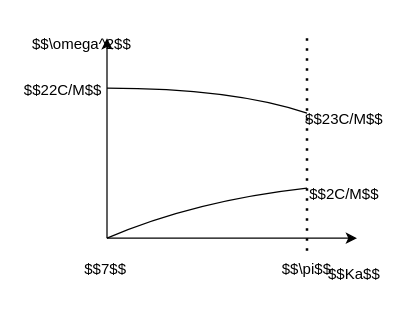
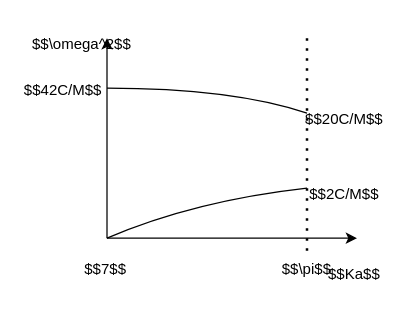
  <mxCell id="0" />
  <mxCell id="1" parent="0" />
  <mxCell id="2" value="" style="endArrow=classic;html=1;rounded=0;" edge="1" parent="1"><mxGeometry width="50" height="50" relative="1" as="geometry"><mxPoint x="85" y="190" as="sourcePoint" /><mxPoint x="85" y="30" as="targetPoint" /></mxGeometry></mxCell>
  <mxCell id="3" value="" style="endArrow=classic;html=1;rounded=0;" edge="1" parent="1"><mxGeometry width="50" height="50" relative="1" as="geometry"><mxPoint x="85" y="190" as="sourcePoint" /><mxPoint x="285" y="190" as="targetPoint" /></mxGeometry></mxCell>
  <mxCell id="4" value="" style="endArrow=none;html=1;curved=1;" edge="1" parent="1"><mxGeometry width="50" height="50" relative="1" as="geometry"><mxPoint x="85" y="70" as="sourcePoint" /><mxPoint x="245" y="90" as="targetPoint" /><Array as="points"><mxPoint x="185" y="70" /></Array></mxGeometry></mxCell>
  <mxCell id="5" value="" style="endArrow=none;html=1;curved=1;" edge="1" parent="1"><mxGeometry width="50" height="50" relative="1" as="geometry"><mxPoint x="85" y="190" as="sourcePoint" /><mxPoint x="245" y="150" as="targetPoint" /><Array as="points"><mxPoint x="155" y="160" /></Array></mxGeometry></mxCell>
- <mxCell id="6" value="$$22C/M$$" style="text;html=1;strokeColor=none;fillColor=none;align=center;verticalAlign=middle;whiteSpace=wrap;rounded=0;" vertex="1" parent="1"><mxGeometry x="20" y="57" width="60" height="30" as="geometry" /></mxCell>
+ <mxCell id="6" value="$$42C/M$$" style="text;html=1;strokeColor=none;fillColor=none;align=center;verticalAlign=middle;whiteSpace=wrap;rounded=0;" vertex="1" parent="1"><mxGeometry x="20" y="57" width="60" height="30" as="geometry" /></mxCell>
  <mxCell id="7" value="$$2C/M$$" style="text;html=1;strokeColor=none;fillColor=none;align=center;verticalAlign=middle;whiteSpace=wrap;rounded=0;" vertex="1" parent="1"><mxGeometry x="245" y="140" width="60" height="30" as="geometry" /></mxCell>
- <mxCell id="8" value="$$23C/M$$" style="text;html=1;strokeColor=none;fillColor=none;align=center;verticalAlign=middle;whiteSpace=wrap;rounded=0;" vertex="1" parent="1"><mxGeometry x="245" y="80" width="60" height="30" as="geometry" /></mxCell>
+ <mxCell id="8" value="$$20C/M$$" style="text;html=1;strokeColor=none;fillColor=none;align=center;verticalAlign=middle;whiteSpace=wrap;rounded=0;" vertex="1" parent="1"><mxGeometry x="245" y="80" width="60" height="30" as="geometry" /></mxCell>
  <mxCell id="9" value="$$\omega^2$$" style="text;html=1;strokeColor=none;fillColor=none;align=center;verticalAlign=middle;whiteSpace=wrap;rounded=0;" vertex="1" parent="1"><mxGeometry x="35" y="20" width="60" height="30" as="geometry" /></mxCell>
  <mxCell id="10" value="$$Ka$$" style="text;html=1;strokeColor=none;fillColor=none;align=center;verticalAlign=middle;whiteSpace=wrap;rounded=0;" vertex="1" parent="1"><mxGeometry x="253" y="204" width="60" height="30" as="geometry" /></mxCell>
  <mxCell id="11" value="" style="endArrow=none;dashed=1;html=1;dashPattern=1 3;strokeWidth=2;curved=1;" edge="1" parent="1"><mxGeometry width="50" height="50" relative="1" as="geometry"><mxPoint x="245" y="200" as="sourcePoint" /><mxPoint x="245" y="30" as="targetPoint" /></mxGeometry></mxCell>
  <mxCell id="12" value="$$\pi$$" style="text;html=1;strokeColor=none;fillColor=none;align=center;verticalAlign=middle;whiteSpace=wrap;rounded=0;" vertex="1" parent="1"><mxGeometry x="215" y="200" width="60" height="30" as="geometry" /></mxCell>
  <mxCell id="13" value="$$7$$" style="text;html=1;strokeColor=none;fillColor=none;align=center;verticalAlign=middle;whiteSpace=wrap;rounded=0;" vertex="1" parent="1"><mxGeometry x="54" y="200" width="60" height="30" as="geometry" /></mxCell>
